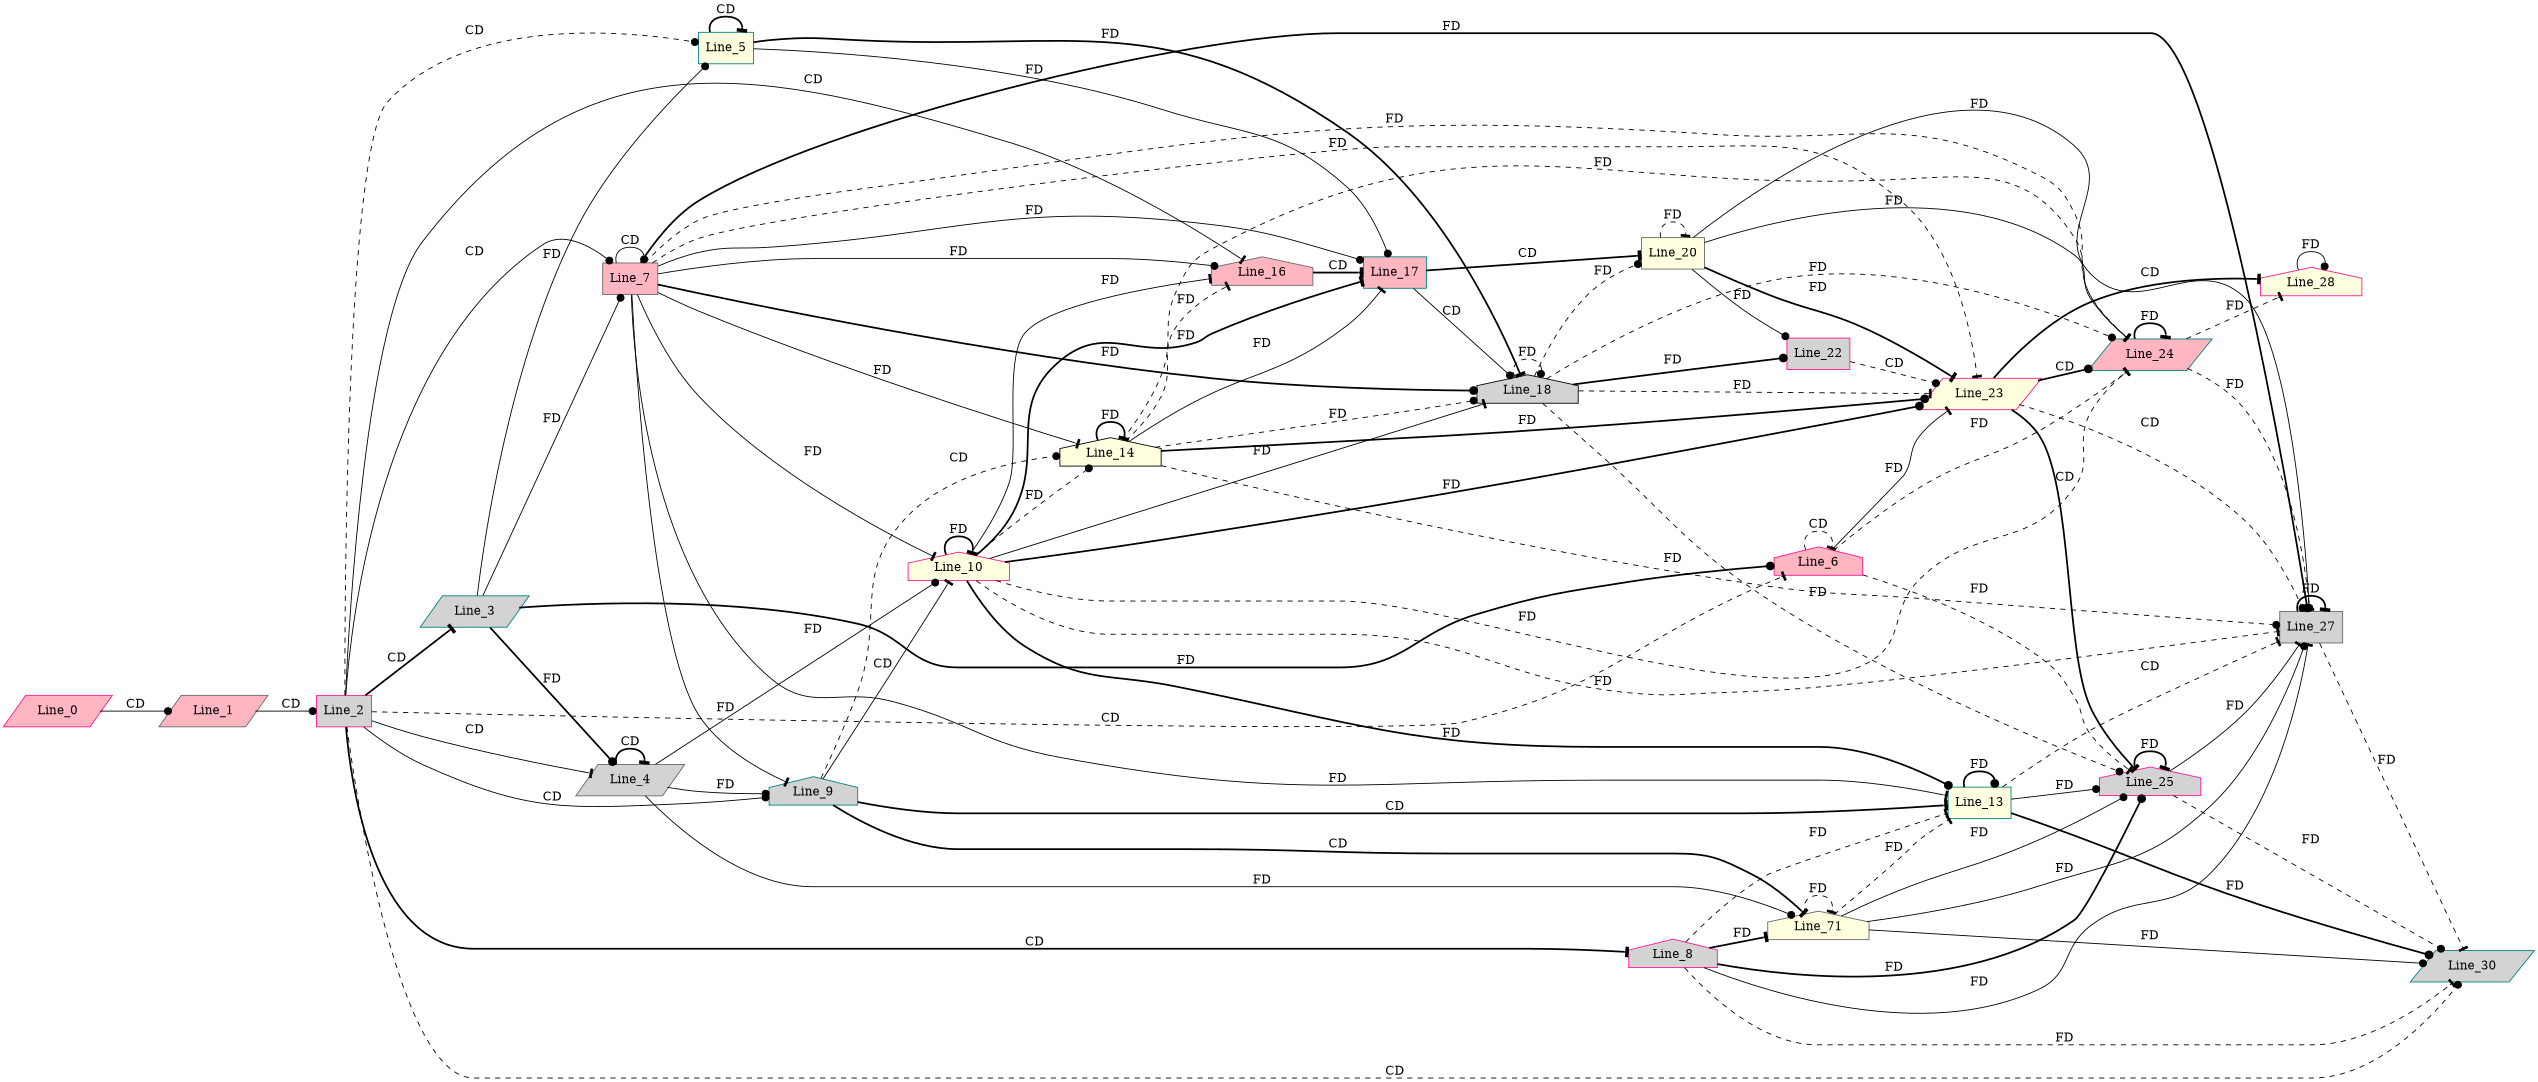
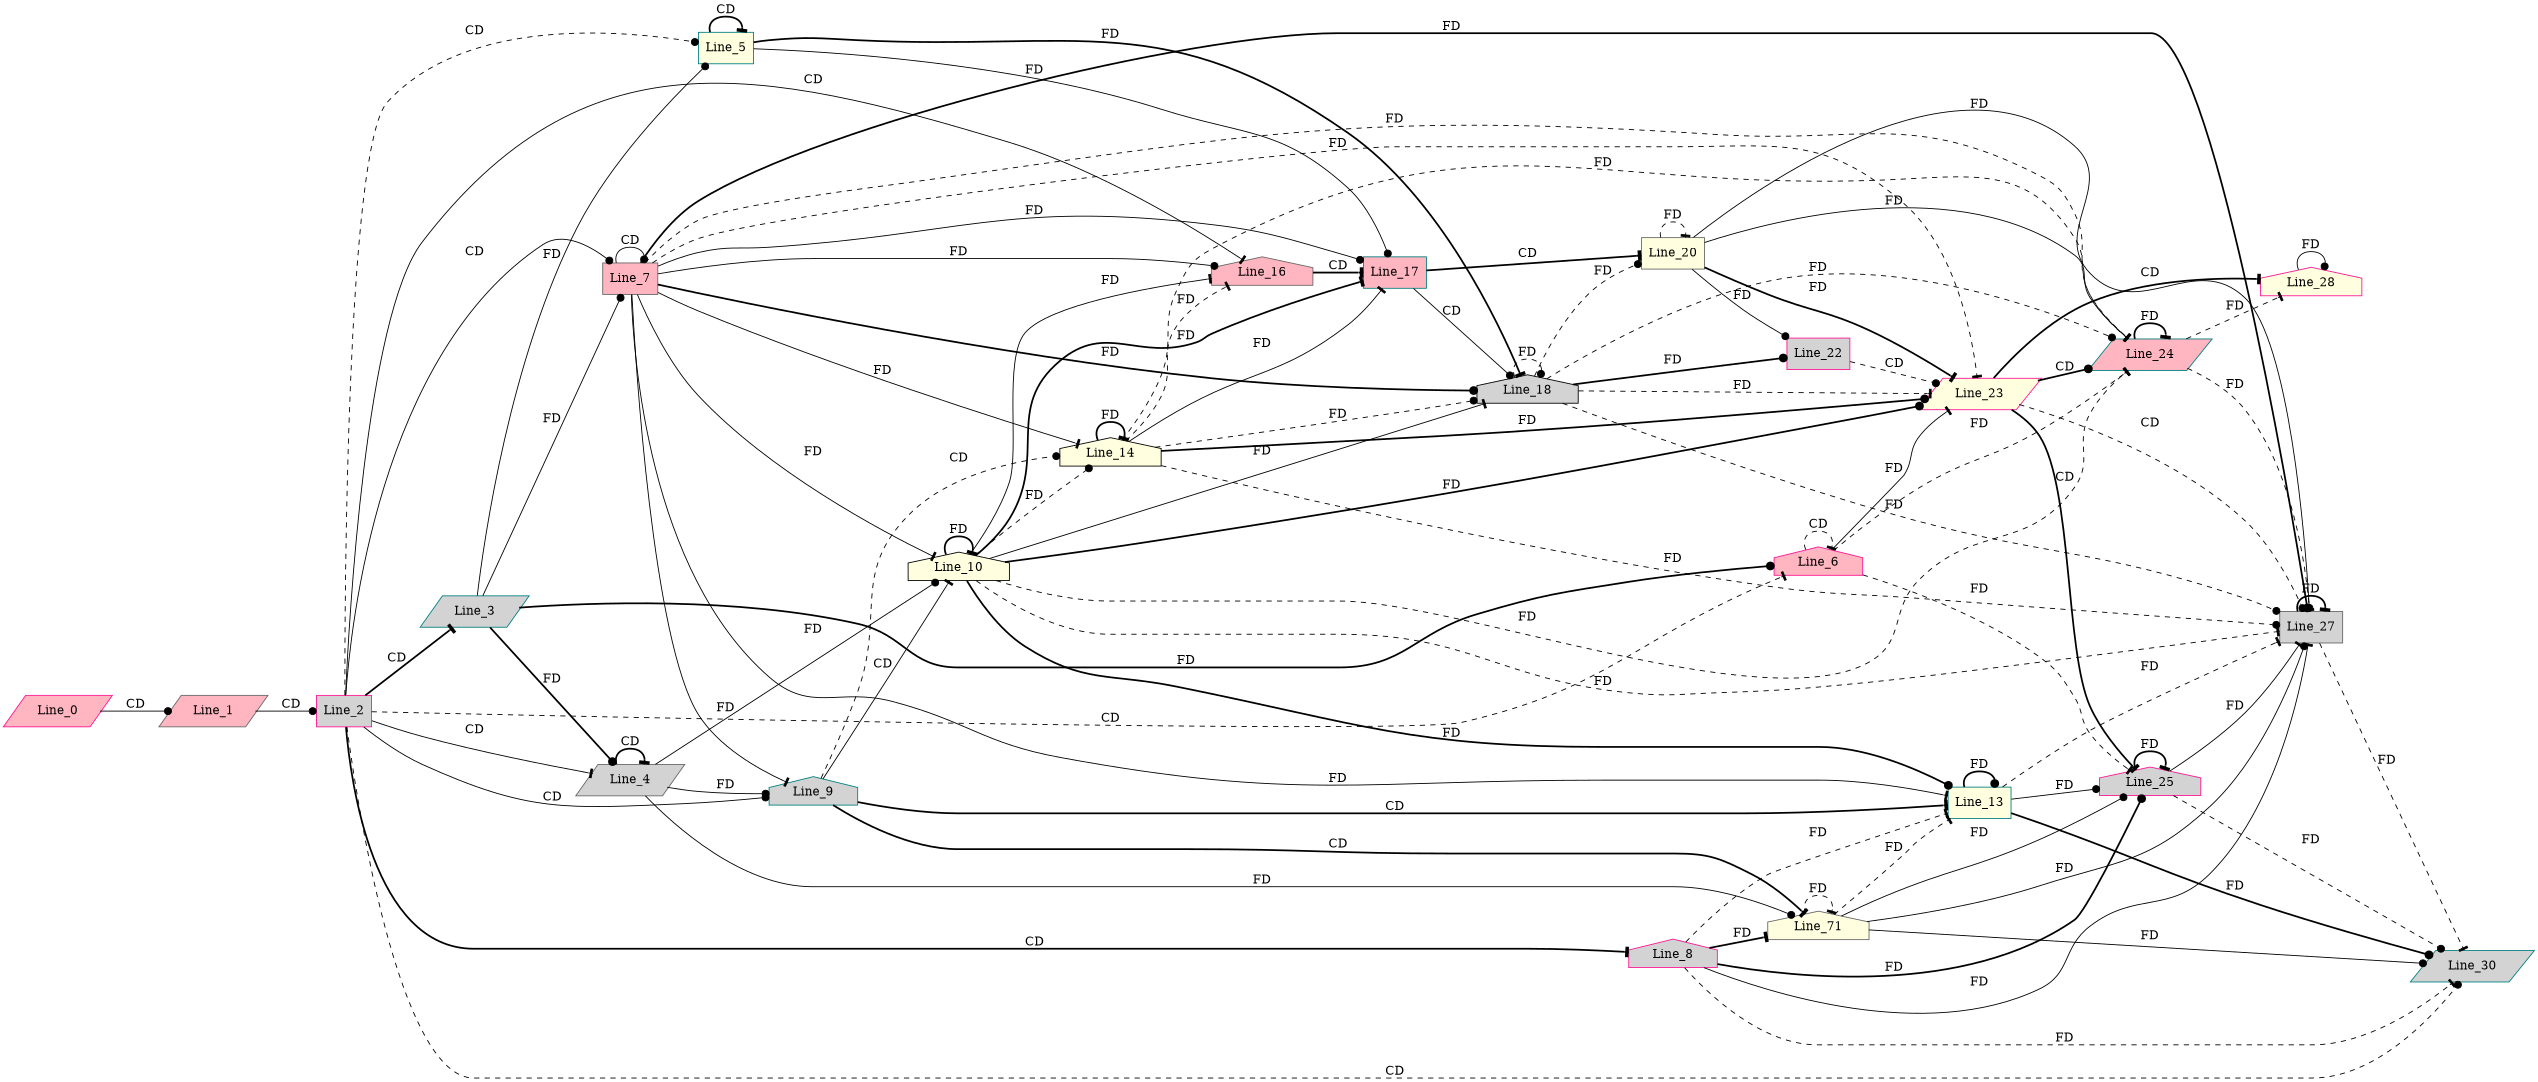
  digraph {
    rankdir=LR
    node [color=deeppink fillcolor=lightgrey shape=house style=filled]
    edge [arrowhead=tee style=solid]
    Line_0 [fillcolor=lightpink shape=parallelogram]
    Line_1 [color=gray40 fillcolor=lightpink shape=parallelogram]
    Line_2 [shape=box]
    Line_3 [color=teal shape=parallelogram]
    Line_4 [color=gray40 shape=parallelogram]
    Line_5 [color=teal fillcolor=lightyellow shape=box]
    Line_6 [fillcolor=lightpink]
    Line_7 [color=gray40 fillcolor=lightpink shape=box]
    Line_8
    Line_9 [color=teal]
    Line_16 [color=gray40 fillcolor=lightpink]
    Line_30 [color=teal shape=parallelogram]
-   Line_10 [fillcolor=lightyellow]
+   Line_10 [color=black fillcolor=lightyellow]
    n14 [color=gray40 fillcolor=lightyellow label=Line_71]
    Line_17 [color=teal fillcolor=lightpink shape=box]
    Line_18 [color=black]
    Line_23 [fillcolor=lightyellow shape=parallelogram]
    Line_24 [color=teal fillcolor=lightpink shape=parallelogram]
    Line_25
    Line_13 [color=teal fillcolor=lightyellow shape=box]
    Line_14 [color=black fillcolor=lightyellow]
    Line_27 [color=gray40 shape=box]
    Line_20 [color=gray40 fillcolor=lightyellow shape=box]
    Line_22 [shape=box]
    Line_28 [fillcolor=lightyellow]
    Line_0 -> Line_1 [arrowhead=dot label=CD]
    Line_1 -> Line_2 [arrowhead=dot label=CD]
    Line_2 -> Line_3 [label=CD style=bold]
    Line_2 -> Line_4 [label=CD]
    Line_2 -> Line_5 [arrowhead=dot label=CD style=dashed]
    Line_2 -> Line_6 [label=CD style=dashed]
    Line_2 -> Line_7 [arrowhead=dot label=CD]
    Line_2 -> Line_8 [label=CD style=bold]
    Line_2 -> Line_9 [arrowhead=dot label=CD]
    Line_2 -> Line_16 [label=CD]
    Line_2 -> Line_30 [arrowhead=dot label=CD style=dashed]
    Line_3 -> Line_4 [arrowhead=dot label=FD style=bold]
    Line_3 -> Line_5 [arrowhead=dot label=FD]
    Line_3 -> Line_6 [arrowhead=dot label=FD style=bold]
    Line_3 -> Line_7 [arrowhead=dot label=FD]
    Line_4 -> Line_4 [label=CD style=bold]
    Line_4 -> Line_9 [arrowhead=dot label=FD]
    Line_4 -> Line_10 [arrowhead=dot label=FD]
    Line_4 -> n14 [arrowhead=dot label=FD]
    Line_5 -> Line_5 [label=CD style=bold]
    Line_5 -> Line_17 [arrowhead=dot label=FD]
    Line_5 -> Line_18 [label=FD style=bold]
    Line_6 -> Line_6 [label=CD style=dashed]
    Line_6 -> Line_23 [label=FD]
    Line_6 -> Line_24 [label=FD style=dashed]
    Line_6 -> Line_25 [label=FD style=dashed]
    Line_7 -> Line_7 [arrowhead=dot label=CD]
    Line_7 -> Line_9 [label=FD]
    Line_7 -> Line_16 [arrowhead=dot label=FD]
    Line_7 -> Line_10 [label=FD]
    Line_7 -> Line_17 [arrowhead=dot label=FD]
    Line_7 -> Line_18 [arrowhead=dot label=FD style=bold]
    Line_7 -> Line_23 [label=FD style=dashed]
    Line_7 -> Line_24 [label=FD style=dashed]
    Line_7 -> Line_13 [label=FD]
    Line_7 -> Line_14 [label=FD]
    Line_7 -> Line_27 [arrowhead=dot label=FD style=bold]
    Line_8 -> Line_30 [label=FD style=dashed]
    Line_8 -> n14 [label=FD style=bold]
    Line_8 -> Line_25 [arrowhead=dot label=FD style=bold]
    Line_8 -> Line_13 [label=FD style=dashed]
    Line_8 -> Line_27 [label=FD]
    Line_9 -> Line_10 [label=CD]
    Line_9 -> n14 [label=CD style=bold]
    Line_9 -> Line_13 [label=CD style=bold]
    Line_9 -> Line_14 [arrowhead=dot label=CD style=dashed]
    Line_16 -> Line_17 [label=CD style=bold]
    Line_10 -> Line_16 [label=FD]
    Line_10 -> Line_10 [label=FD style=bold]
    Line_10 -> Line_17 [label=FD style=bold]
    Line_10 -> Line_18 [label=FD]
    Line_10 -> Line_23 [arrowhead=dot label=FD style=bold]
    Line_10 -> Line_24 [label=FD style=dashed]
    Line_10 -> Line_13 [arrowhead=dot label=FD style=bold]
    Line_10 -> Line_14 [arrowhead=dot label=FD style=dashed]
    Line_10 -> Line_27 [label=FD style=dashed]
    n14 -> Line_30 [arrowhead=dot label=FD]
    n14 -> n14 [label=FD style=dashed]
    n14 -> Line_25 [arrowhead=dot label=FD]
    n14 -> Line_13 [label=FD style=dashed]
    n14 -> Line_27 [arrowhead=dot label=FD]
    Line_17 -> Line_18 [arrowhead=dot label=CD]
    Line_17 -> Line_20 [label=CD style=bold]
    Line_18 -> Line_18 [arrowhead=dot label=FD style=dashed]
    Line_18 -> Line_23 [label=FD style=dashed]
    Line_18 -> Line_24 [arrowhead=dot label=FD style=dashed]
-   Line_18 -> Line_25 [arrowhead=dot label=FD style=dashed]
+   Line_18 -> Line_27 [arrowhead=dot label=FD style=dashed]
    Line_18 -> Line_20 [arrowhead=dot label=FD style=dashed]
    Line_18 -> Line_22 [arrowhead=dot label=FD style=bold]
    Line_23 -> Line_24 [arrowhead=dot label=CD style=bold]
    Line_23 -> Line_25 [label=CD style=bold]
    Line_23 -> Line_27 [arrowhead=dot label=CD style=dashed]
    Line_23 -> Line_28 [label=CD style=bold]
    Line_24 -> Line_24 [label=FD style=bold]
    Line_24 -> Line_27 [label=FD style=dashed]
    Line_24 -> Line_28 [label=FD style=dashed]
    Line_25 -> Line_30 [arrowhead=dot label=FD style=dashed]
    Line_25 -> Line_25 [label=FD style=bold]
    Line_25 -> Line_27 [label=FD]
    Line_13 -> Line_30 [arrowhead=dot label=FD style=bold]
    Line_13 -> Line_25 [arrowhead=dot label=FD]
    Line_13 -> Line_13 [arrowhead=dot label=FD style=bold]
-   Line_13 -> Line_27 [label=CD style=dashed]
+   Line_13 -> Line_27 [label=FD style=dashed]
    Line_14 -> Line_16 [label=FD style=dashed]
    Line_14 -> Line_17 [label=FD]
    Line_14 -> Line_18 [arrowhead=dot label=FD style=dashed]
    Line_14 -> Line_23 [arrowhead=dot label=FD style=bold]
    Line_14 -> Line_24 [label=FD style=dashed]
    Line_14 -> Line_14 [label=FD style=bold]
    Line_14 -> Line_27 [arrowhead=dot label=FD style=dashed]
    Line_27 -> Line_30 [label=FD style=dashed]
    Line_27 -> Line_27 [label=FD style=bold]
    Line_20 -> Line_23 [label=FD style=bold]
    Line_20 -> Line_24 [label=FD]
    Line_20 -> Line_27 [arrowhead=dot label=FD]
    Line_20 -> Line_20 [label=FD style=dashed]
    Line_20 -> Line_22 [arrowhead=dot label=FD]
    Line_22 -> Line_23 [arrowhead=dot label=CD style=dashed]
    Line_28 -> Line_28 [arrowhead=dot label=FD]
  }
